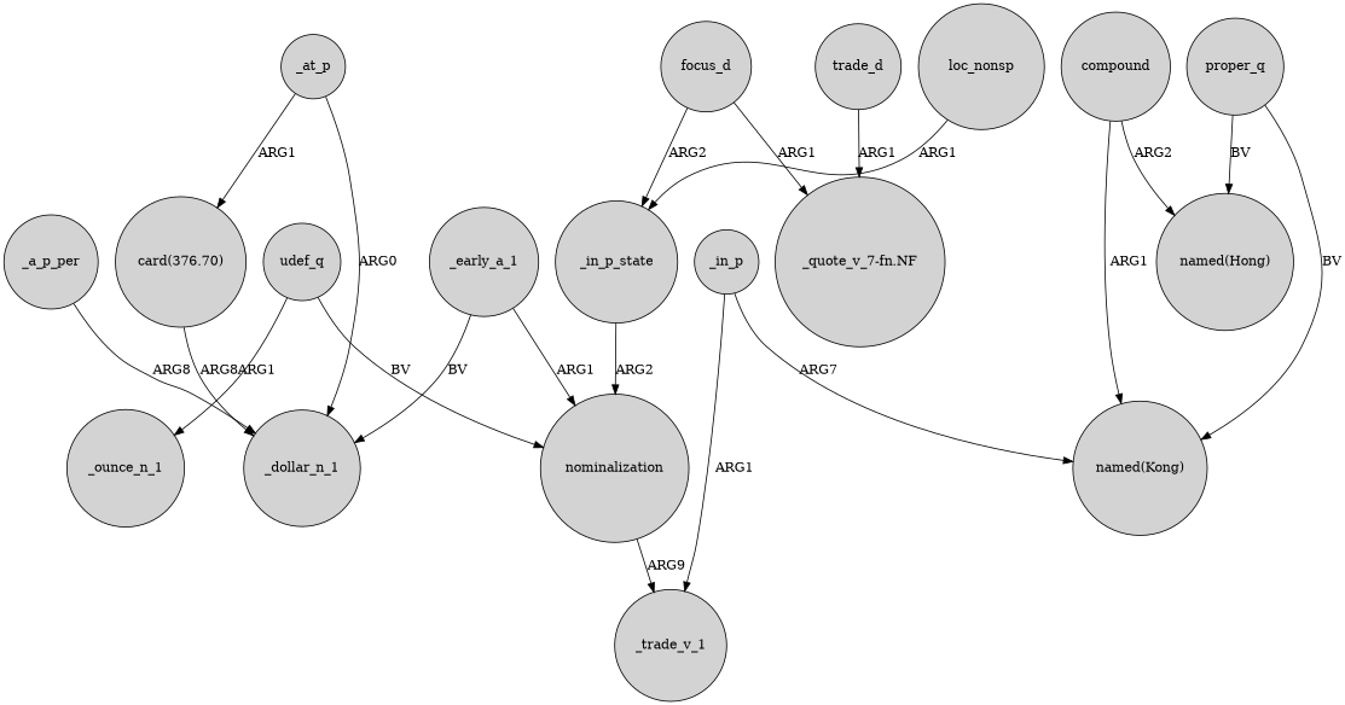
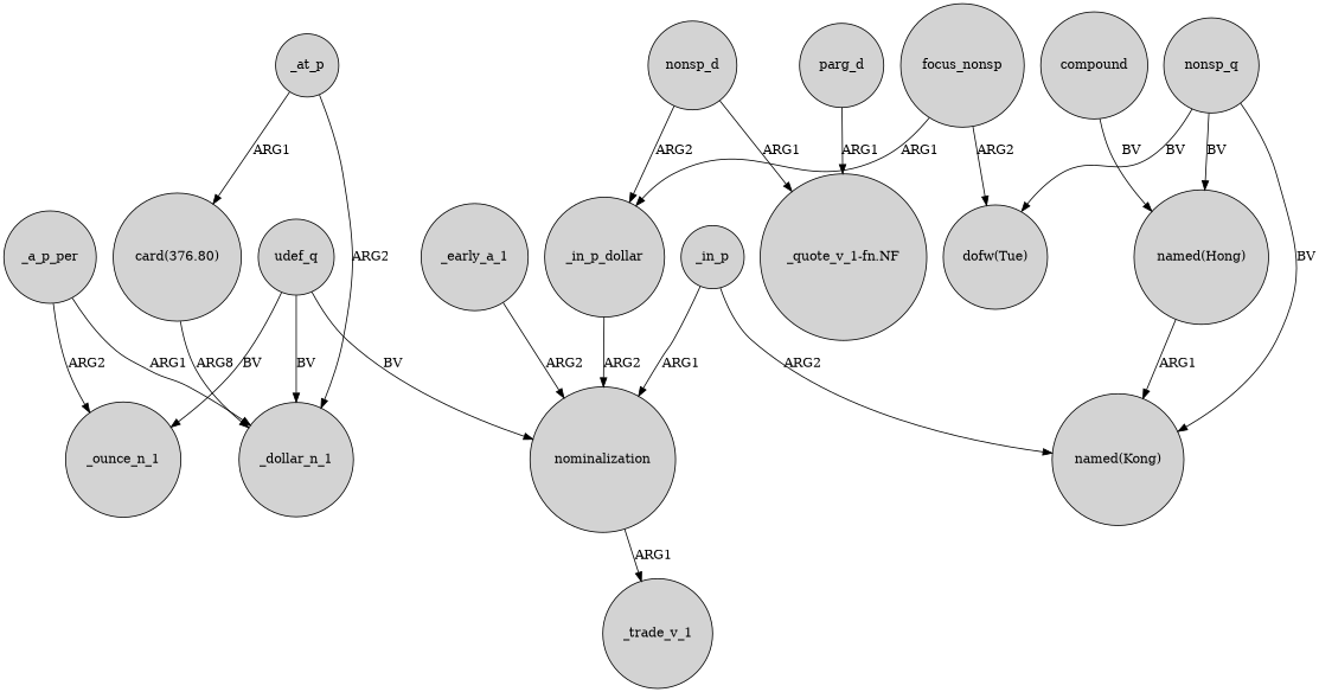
  digraph {
    node [shape=circle style=filled]
    _at_p
    _dollar_n_1
-   "card(376.80)" [label="card(376.70)"]
-   focus_d
-   "_quote_v_1-fn.NF" [label="_quote_v_7-fn.NF"]
-   _in_p_state
+   "card(376.80)"
+   focus_d [label=nonsp_d]
+   "_quote_v_1-fn.NF"
+   _in_p_state [label=_in_p_dollar]
    nominalization
    _trade_v_1
    udef_q
    _ounce_n_1
    _early_a_1
    compound
    "named(Hong)"
    "named(Kong)"
-   proper_q
-   parg_d [label=trade_d]
+   proper_q [label=nonsp_q]
+   "dofw(Tue)"
+   parg_d
    _a_p_per
    _in_p
-   loc_nonsp
-   _at_p -> _dollar_n_1 [label=ARG0]
+   loc_nonsp [label=focus_nonsp]
+   _at_p -> _dollar_n_1 [label=ARG2]
    _at_p -> "card(376.80)" [label=ARG1]
    "card(376.80)" -> _dollar_n_1 [label=ARG8]
    focus_d -> "_quote_v_1-fn.NF" [label=ARG1]
    focus_d -> _in_p_state [label=ARG2]
    _in_p_state -> nominalization [label=ARG2]
-   nominalization -> _trade_v_1 [label=ARG9]
-   _early_a_1 -> _dollar_n_1 [label=BV]
+   nominalization -> _trade_v_1 [label=ARG1]
+   udef_q -> _dollar_n_1 [label=BV]
    udef_q -> nominalization [label=BV]
-   udef_q -> _ounce_n_1 [label=ARG1]
-   _early_a_1 -> nominalization [label=ARG1]
-   compound -> "named(Hong)" [label=ARG2]
-   compound -> "named(Kong)" [label=ARG1]
+   udef_q -> _ounce_n_1 [label=BV]
+   _early_a_1 -> nominalization [label=ARG2]
+   compound -> "named(Hong)" [label=BV]
+   "named(Hong)" -> "named(Kong)" [label=ARG1]
    proper_q -> "named(Hong)" [label=BV]
    proper_q -> "named(Kong)" [label=BV]
+   proper_q -> "dofw(Tue)" [label=BV]
    parg_d -> "_quote_v_1-fn.NF" [label=ARG1]
-   _a_p_per -> _dollar_n_1 [label=ARG8]
-   _in_p -> _trade_v_1 [label=ARG1]
-   _in_p -> "named(Kong)" [label=ARG7]
+   _a_p_per -> _dollar_n_1 [label=ARG1]
+   _a_p_per -> _ounce_n_1 [label=ARG2]
+   _in_p -> nominalization [label=ARG1]
+   _in_p -> "named(Kong)" [label=ARG2]
    loc_nonsp -> _in_p_state [label=ARG1]
+   loc_nonsp -> "dofw(Tue)" [label=ARG2]
  }
